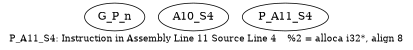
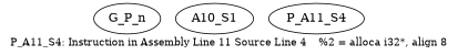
  digraph {
    fontsize=12
    label="P_A11_S4: Instruction in Assembly Line 11 Source Line 4	%2 = alloca i32*, align 8"
    G_P_n
-   A10_S4
+   A10_S4 [label=A10_S1]
    P_A11_S4
  }
